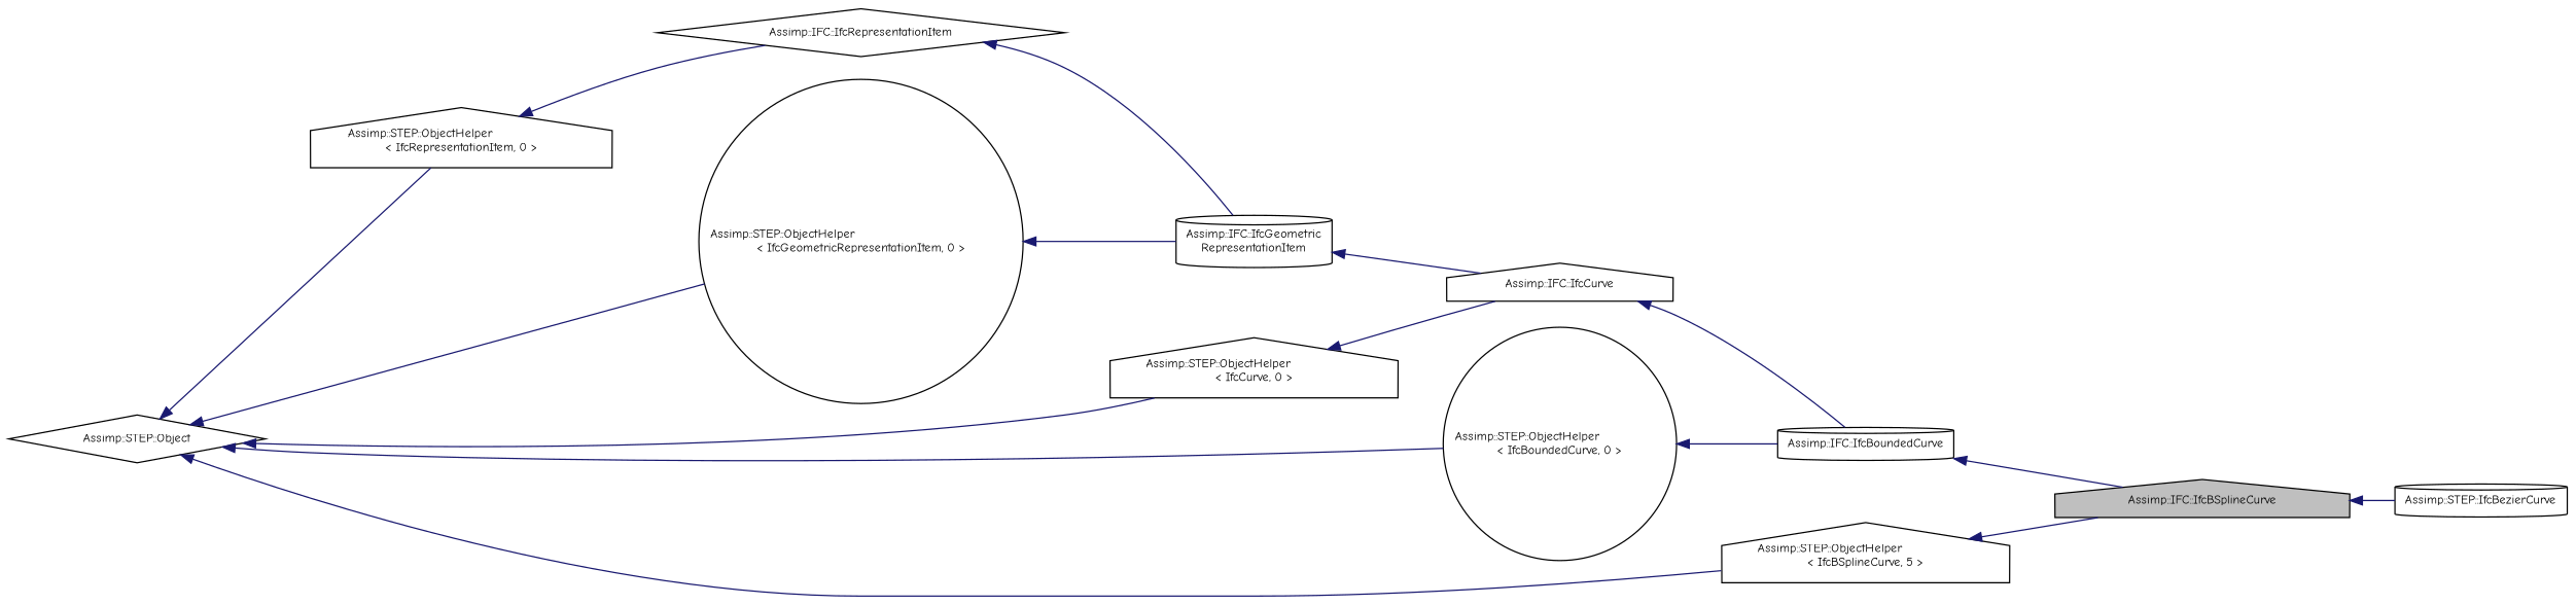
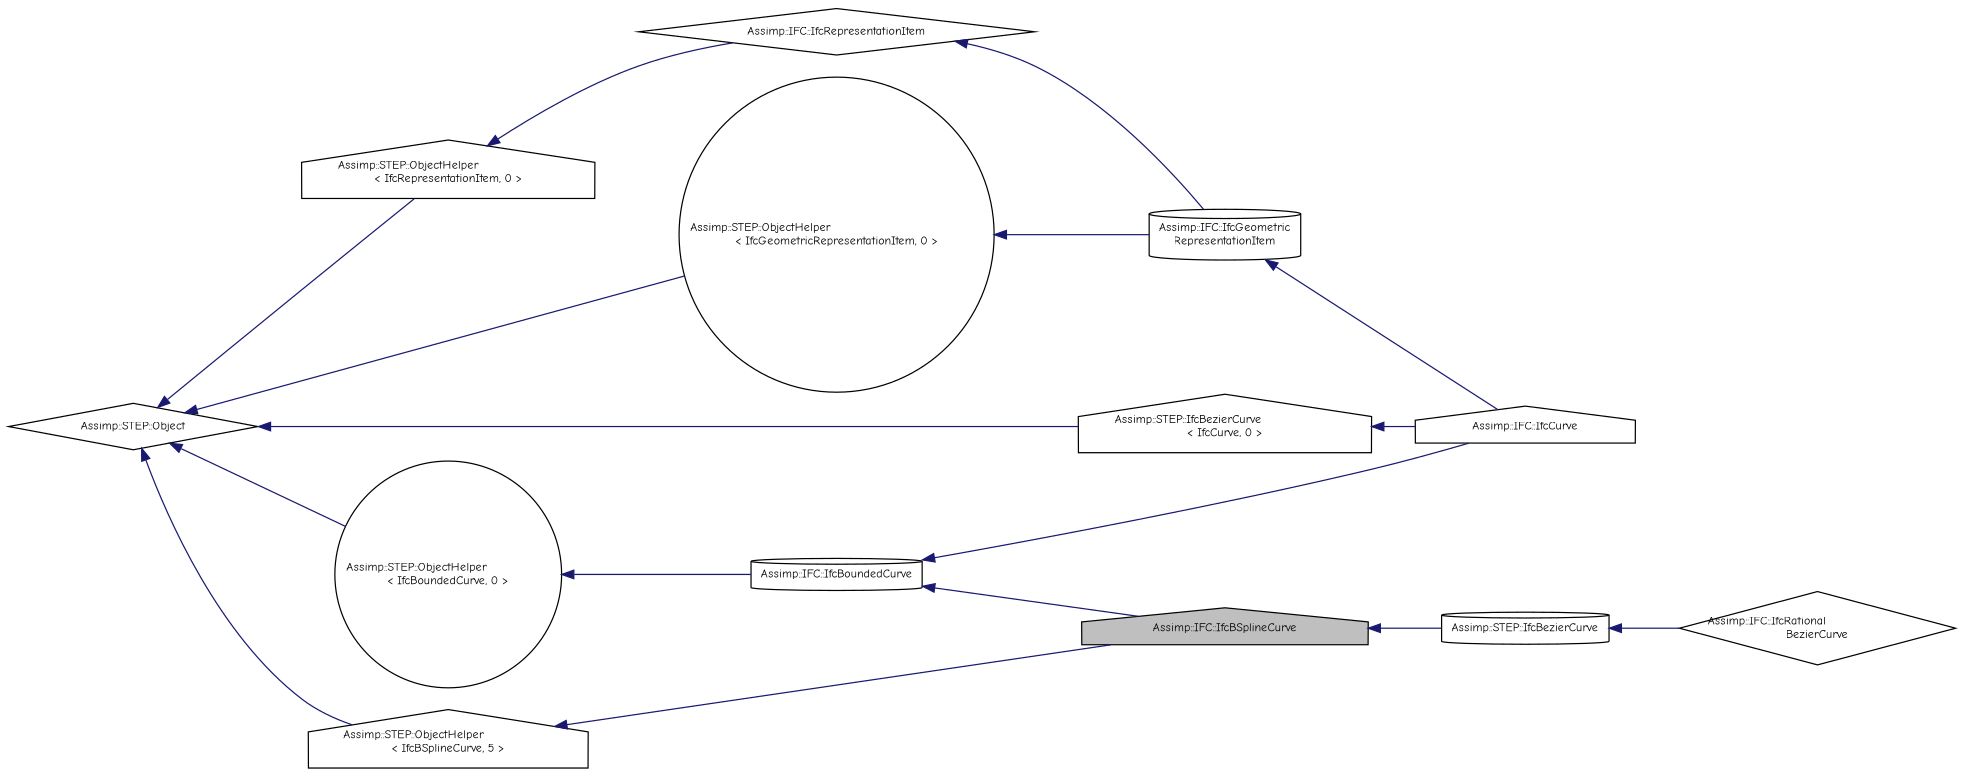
  digraph {
    fontname="Comic Neue"
    rankdir=LR
    node [color=black fillcolor=white fontname="Comic Neue" fontsize=10 shape=house style=filled]
    edge [color=midnightblue dir=back fontname="Comic Neue" fontsize=10 labelfontname=Helvetica labelfontsize=10 style=solid]
    n1 [fillcolor=grey75 fontcolor=black height=0.2 label="Assimp::IFC::IfcBSplineCurve" width=0.4]
    n2 [height=0.2 label="Assimp::STEP::IfcBezierCurve" shape=cylinder width=0.4]
+   n3 [height=0.2 label="Assimp::IFC::IfcRational\lBezierCurve" shape=diamond width=0.4]
    n4 [height=0.2 label="Assimp::IFC::IfcBoundedCurve" shape=cylinder width=0.4]
    n5 [height=0.2 label="Assimp::IFC::IfcCurve" width=0.4]
    n6 [height=0.2 label="Assimp::IFC::IfcGeometric\lRepresentationItem" shape=cylinder width=0.4]
    n7 [height=0.2 label="Assimp::IFC::IfcRepresentationItem" shape=diamond width=0.4]
    n8 [height=0.2 label="Assimp::STEP::ObjectHelper\l\< IfcRepresentationItem, 0 \>" width=0.4]
    n9 [height=0.2 label="Assimp::STEP::Object" shape=diamond width=0.4]
    n10 [height=0.2 label="Assimp::STEP::ObjectHelper\l\< IfcGeometricRepresentationItem, 0 \>" shape=circle width=0.4]
-   n11 [height=0.2 label="Assimp::STEP::ObjectHelper\l\< IfcCurve, 0 \>" width=0.4]
+   n11 [height=0.2 label="Assimp::STEP::IfcBezierCurve\l\< IfcCurve, 0 \>" width=0.4]
    n12 [height=0.2 label="Assimp::STEP::ObjectHelper\l\< IfcBoundedCurve, 0 \>" shape=circle width=0.4]
    n13 [height=0.2 label="Assimp::STEP::ObjectHelper\l\< IfcBSplineCurve, 5 \>" width=0.4]
    n1 -> n2
+   n2 -> n3
    n4 -> n1
-   n5 -> n4
+   n4 -> n5
    n6 -> n5
    n7 -> n6
    n8 -> n7
    n9 -> n8
    n9 -> n10
    n9 -> n11
    n9 -> n12
    n9 -> n13
    n10 -> n6
    n11 -> n5
    n12 -> n4
    n13 -> n1
  }
